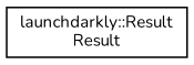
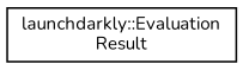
  digraph {
    rankdir=LR
    fontname=Nunito
-   n1 [color=black fillcolor=white fontname=Nunito fontsize=10 height=0.2 label="launchdarkly::Result\lResult" shape=record style=filled width=0.4]
+   n1 [color=black fillcolor=white fontname=Nunito fontsize=10 height=0.2 label="launchdarkly::Evaluation\lResult" shape=record style=filled width=0.4]
  }
